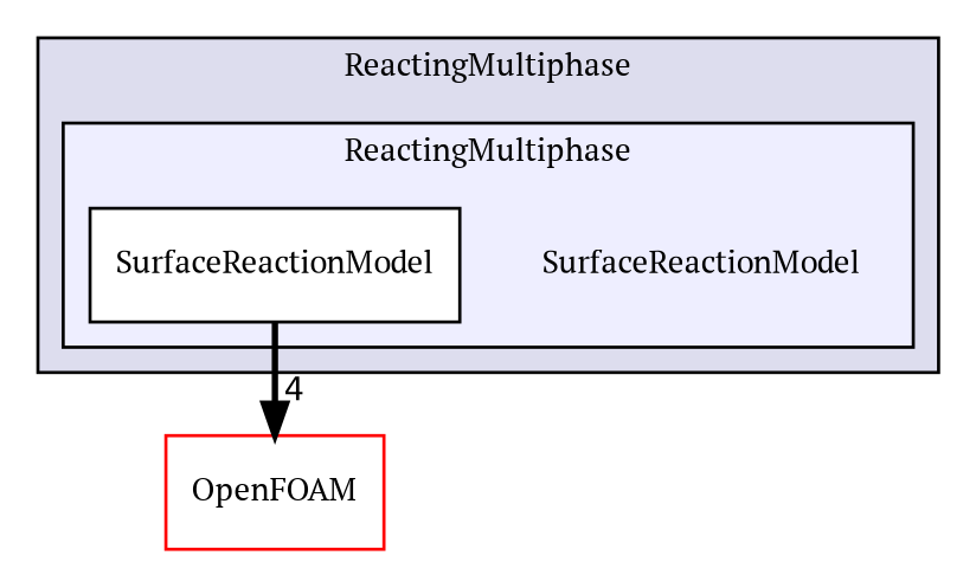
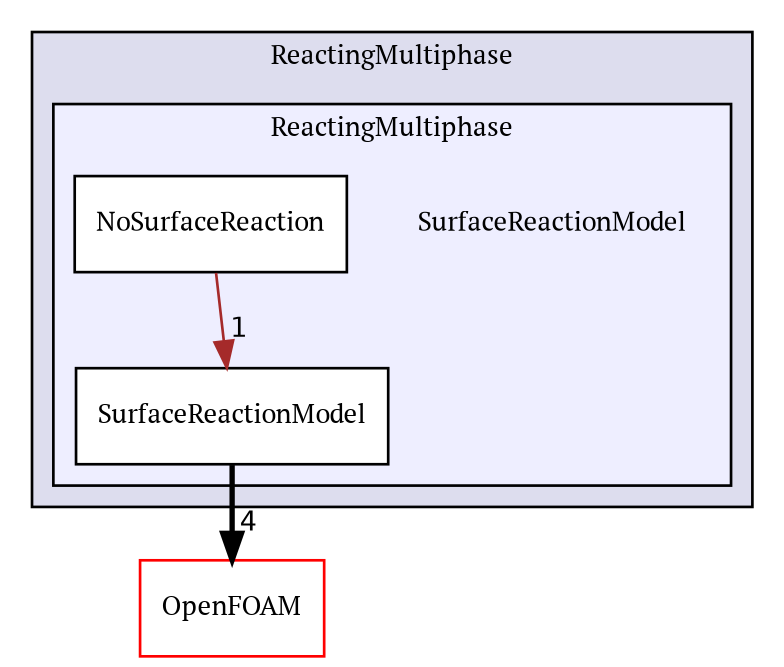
  digraph {
    compound=true
    fontname="PT Serif"
    node [fontname="PT Serif" fontsize=10 shape=box color=black]
    edge [labeldistance=1.5 labelfontname=Helvetica labelfontsize=10 fontname="PT Serif"]
    n1 [label=SurfaceReactionModel shape=plaintext color=""]
+   n2 [fillcolor=white label=NoSurfaceReaction style=filled]
    n3 [fillcolor=white label=SurfaceReactionModel style=filled]
    n4 [color=red label=OpenFOAM]
    subgraph cluster_1 {
      bgcolor="#ddddee"
      fontsize=10
      label=ReactingMultiphase
      pencolor=black
      subgraph cluster_2 {
        bgcolor="#eeeeff"
        fontsize=10
        pencolor=black
        n1
+       n2
        n3
      }
    }
+   n2 -> n3 [headlabel=1 color=brown style=solid]
    n3 -> n4 [headlabel=4 color=black style=bold]
  }
